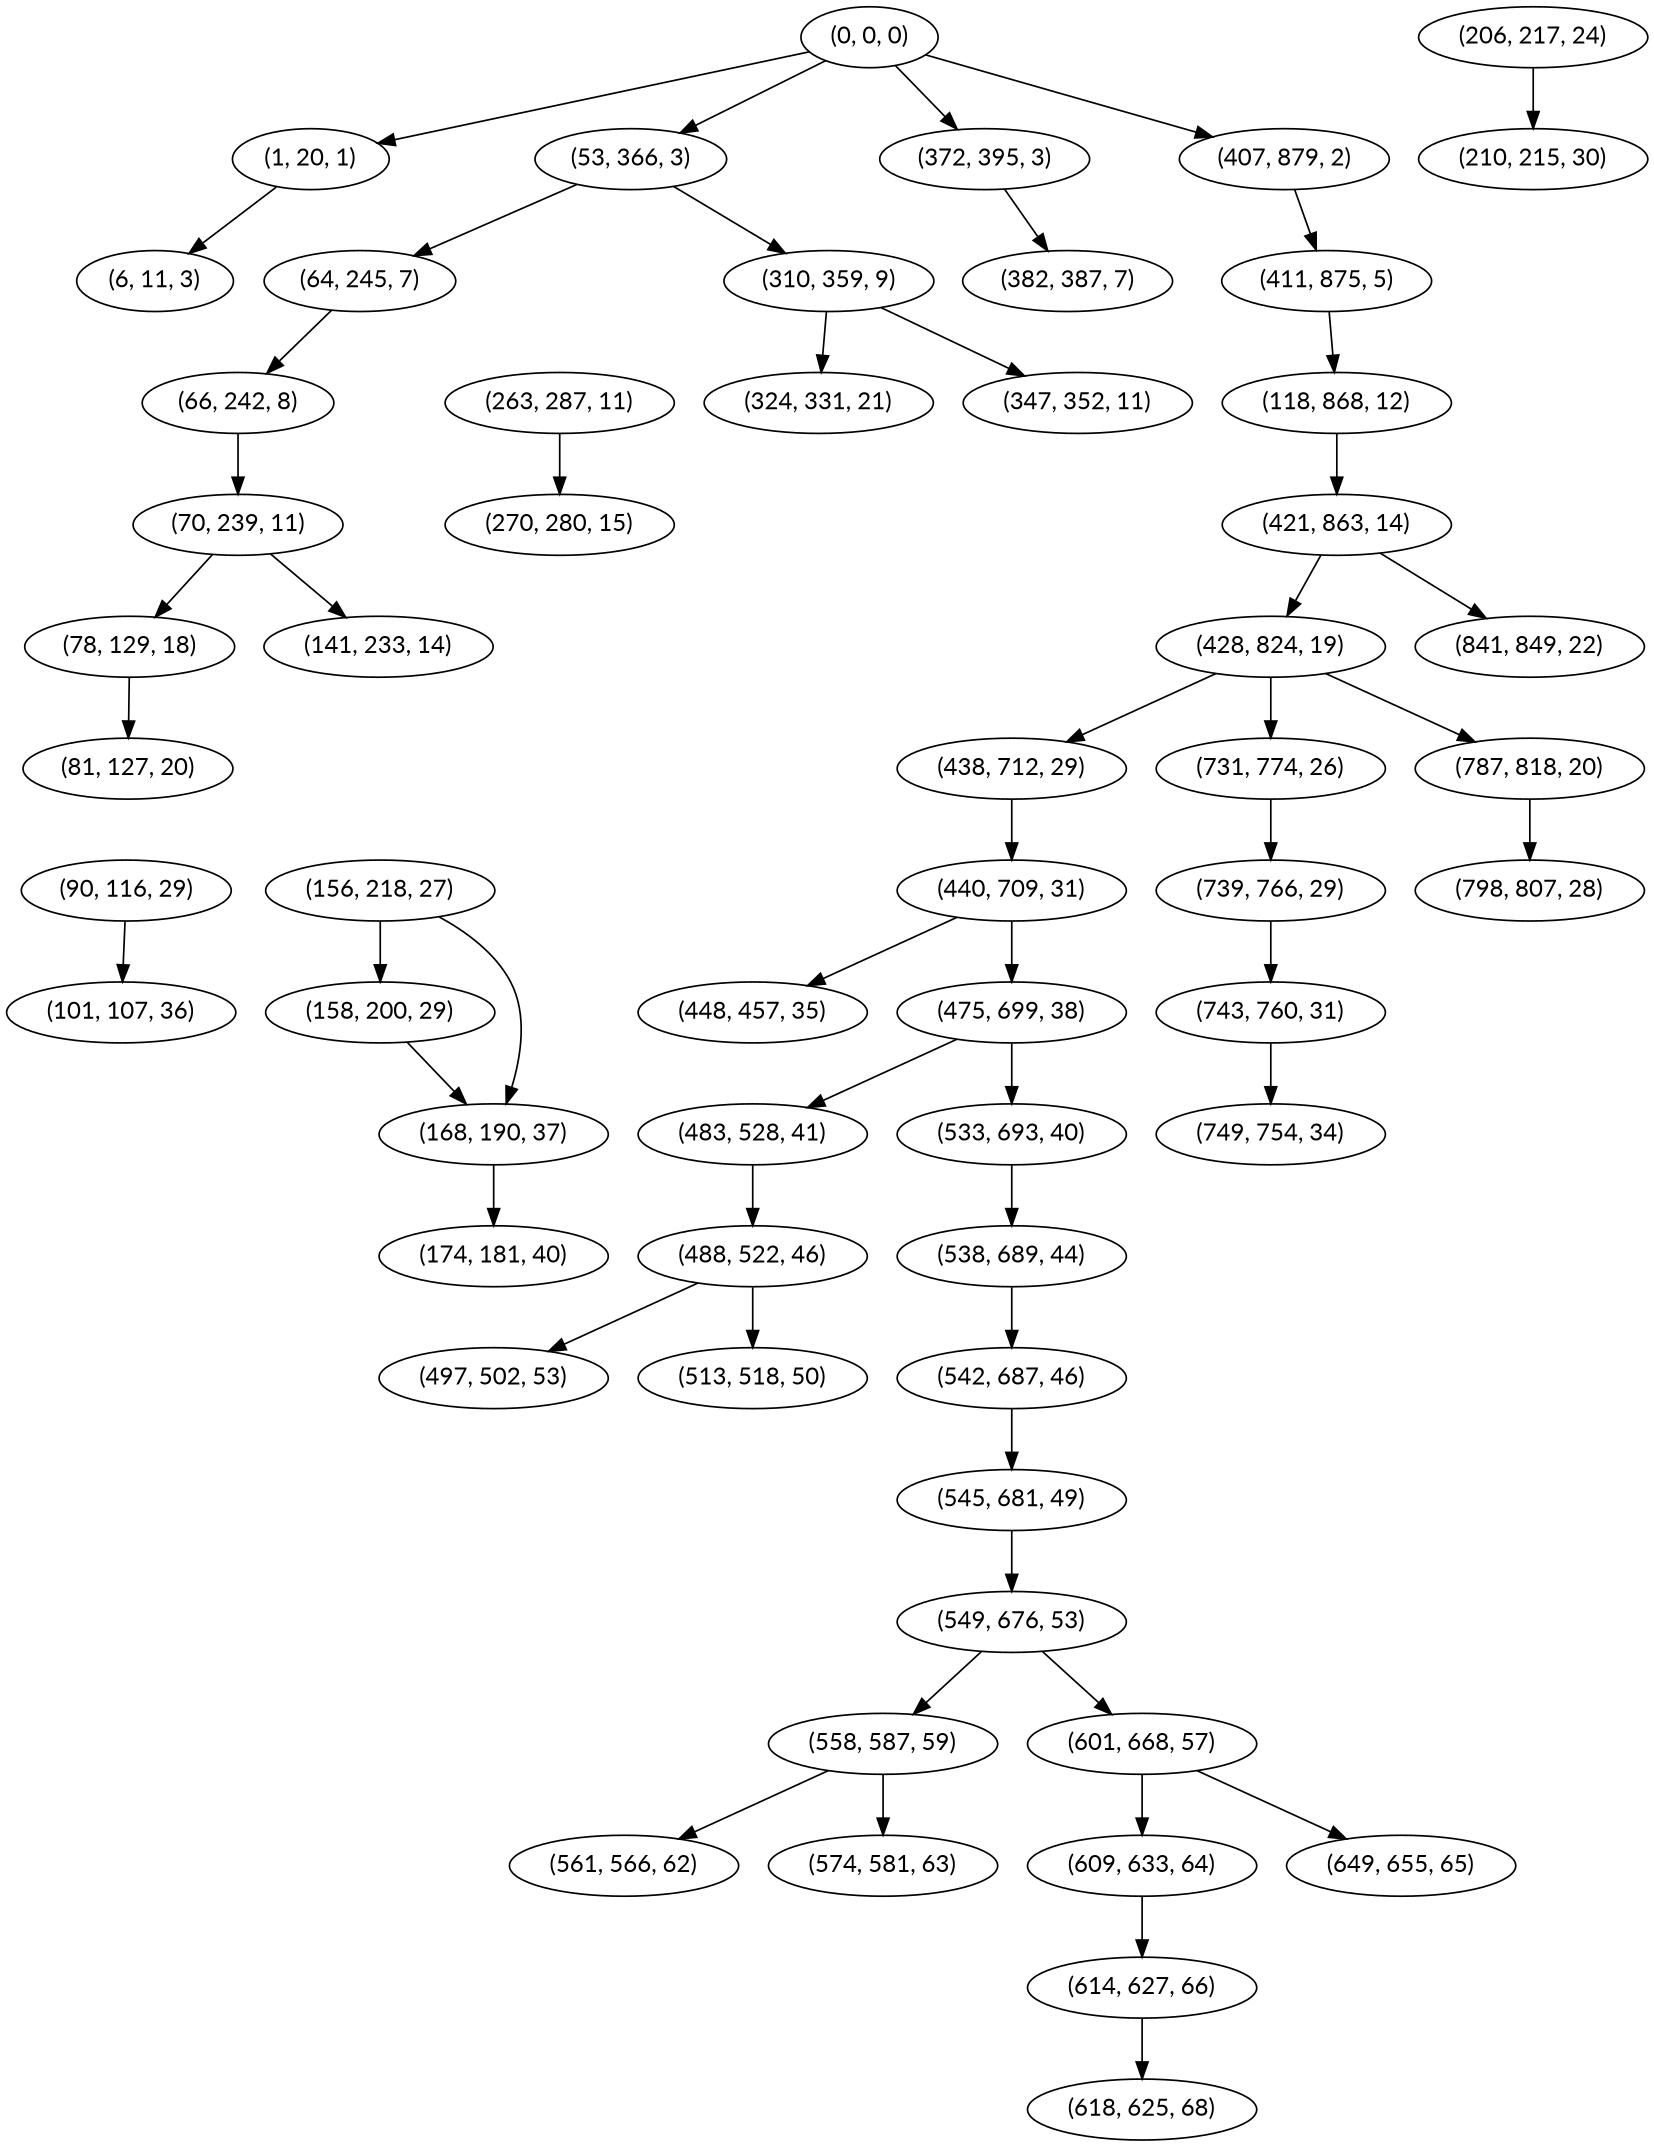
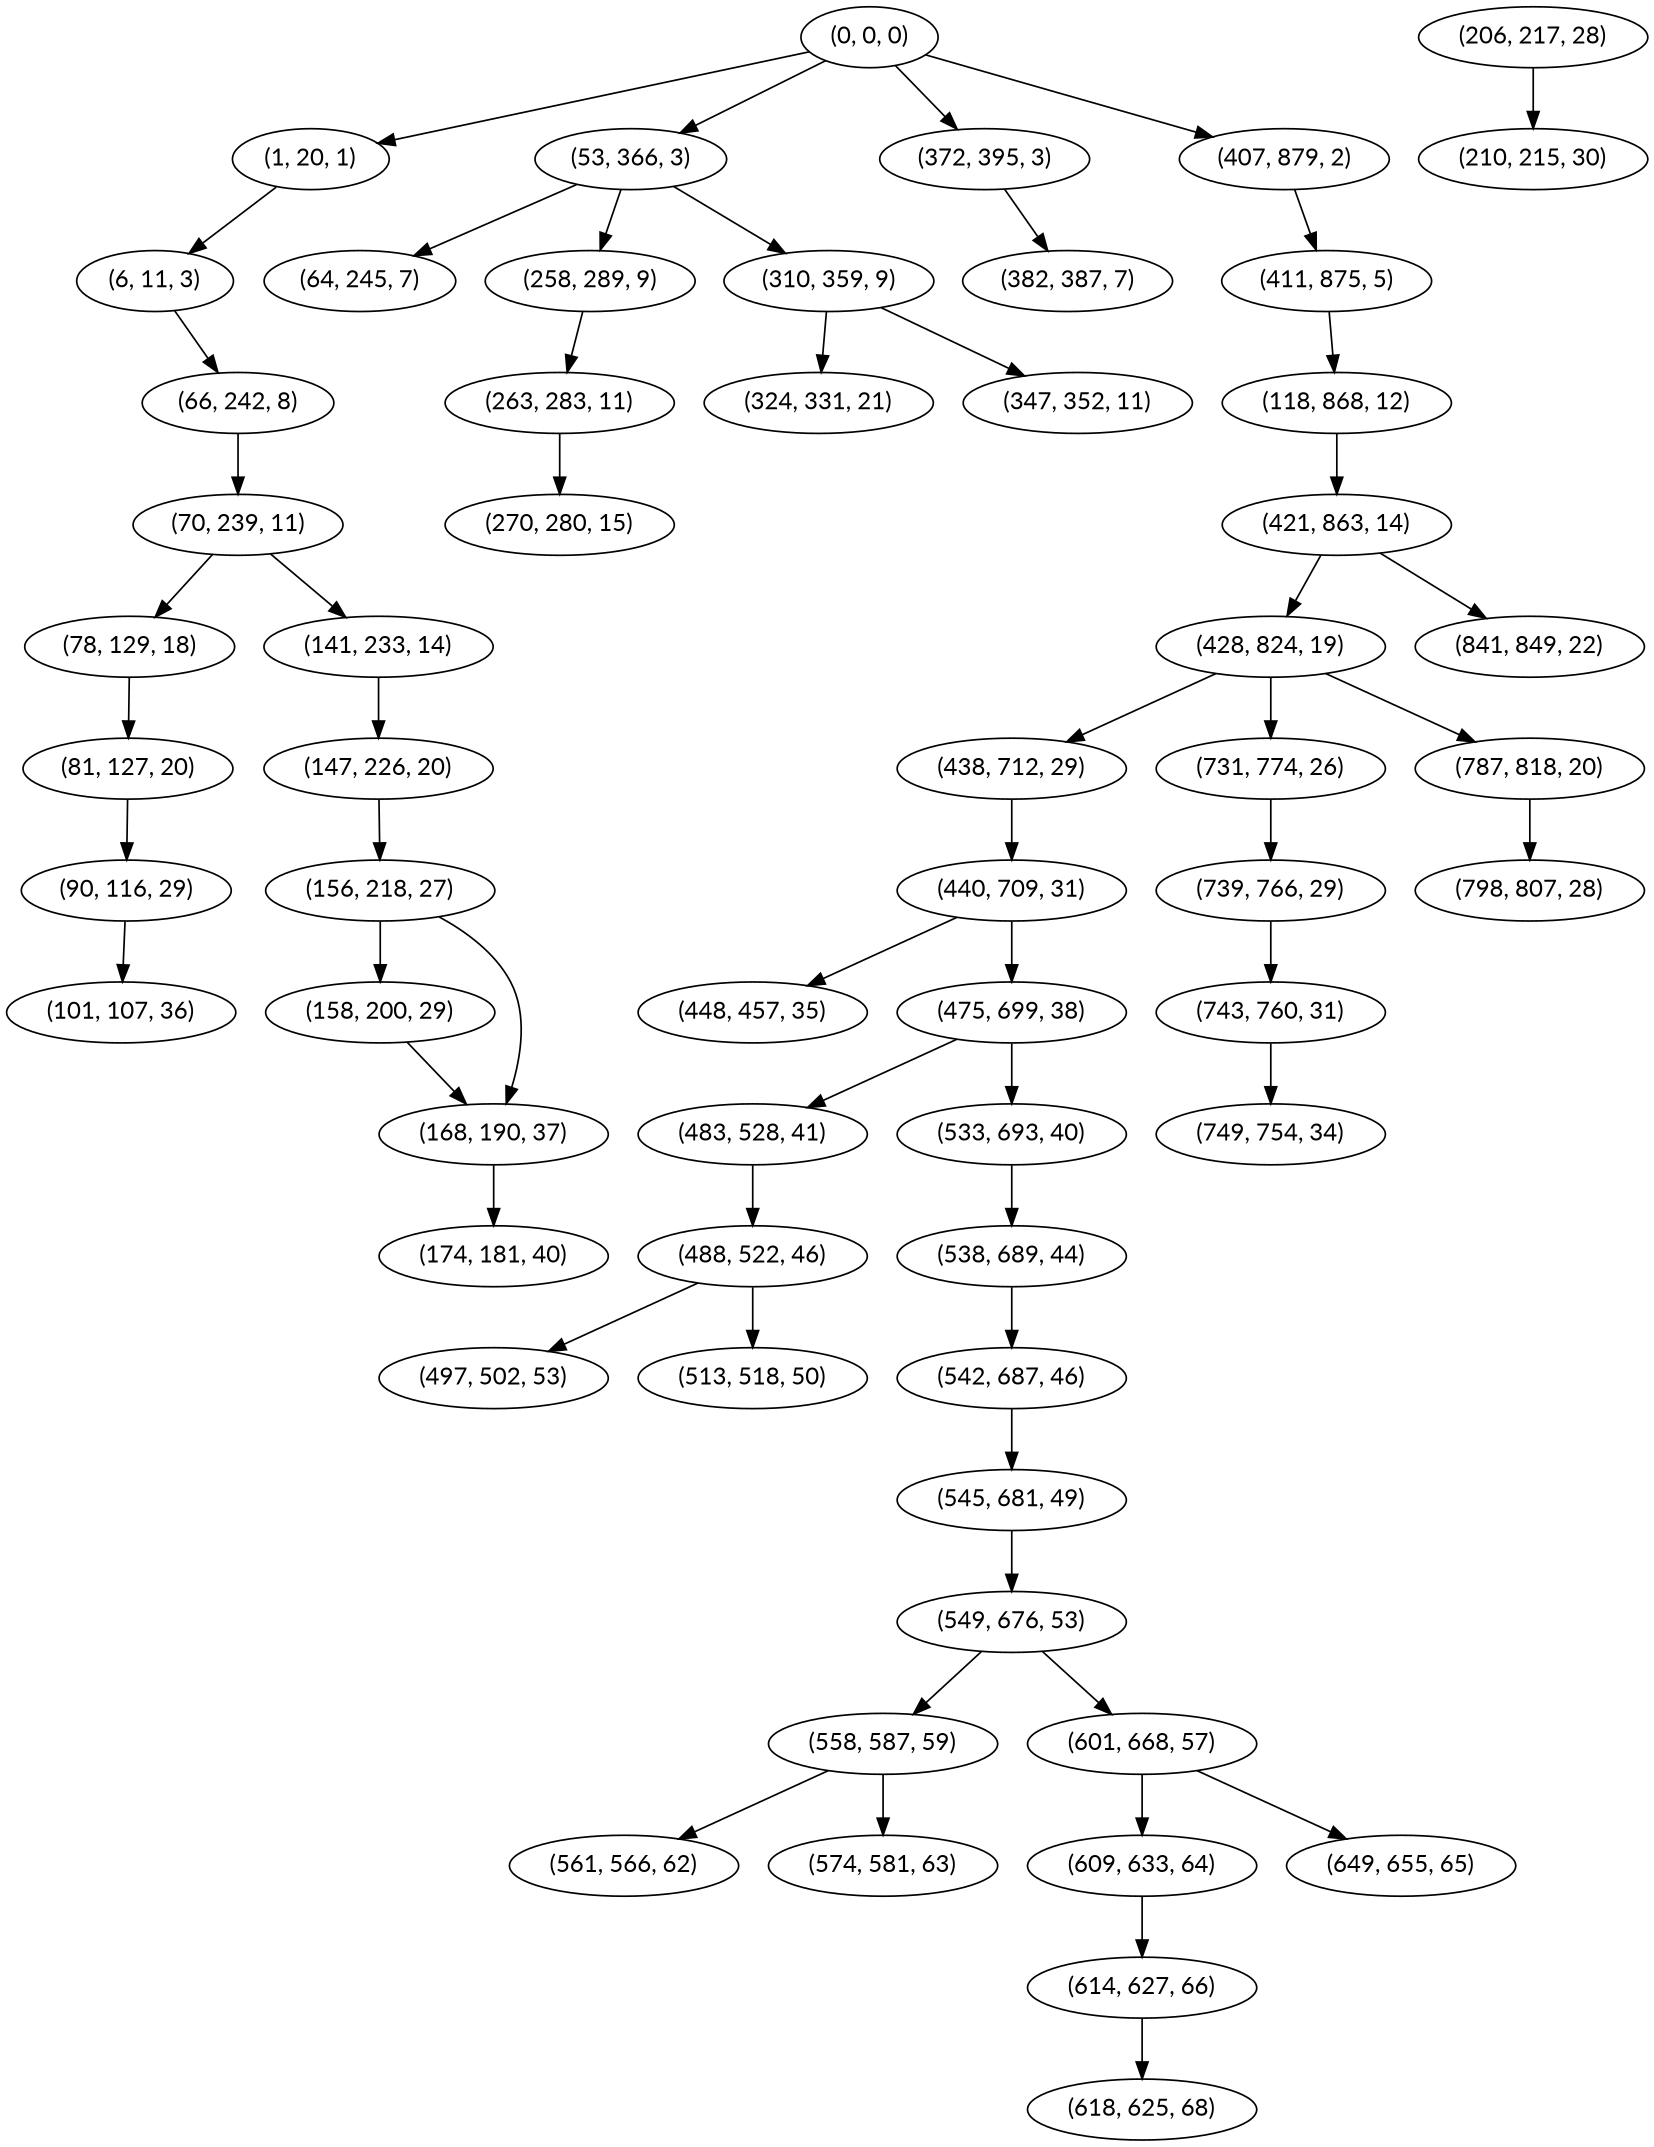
  digraph {
    fontname=Lato
    node [fontname=Lato]
    edge [fontname=Lato]
    "(0, 0, 0)"
    "(1, 20, 1)"
    "(53, 366, 3)"
    "(372, 395, 3)"
    "(407, 879, 2)"
    "(6, 11, 3)"
    "(64, 245, 7)"
+   "(258, 289, 9)"
    "(310, 359, 9)"
    "(382, 387, 7)"
    n11 [label="(411, 875, 5)"]
    "(66, 242, 8)"
-   "(263, 287, 11)"
+   "(263, 287, 11)" [label="(263, 283, 11)"]
    "(324, 331, 21)"
    "(347, 352, 11)"
    "(70, 239, 11)"
    "(78, 129, 18)"
    "(141, 233, 14)"
    "(81, 127, 20)"
+   "(147, 226, 20)"
    "(90, 116, 29)"
    "(101, 107, 36)"
    "(156, 218, 27)"
    "(158, 200, 29)"
    "(168, 190, 37)"
-   "(206, 217, 28)" [label="(206, 217, 24)"]
+   "(206, 217, 28)"
    "(210, 215, 30)"
    "(174, 181, 40)"
    "(270, 280, 15)"
    n30 [label="(118, 868, 12)"]
    "(421, 863, 14)"
    "(428, 824, 19)"
    "(841, 849, 22)"
    "(438, 712, 29)"
    "(731, 774, 26)"
    "(787, 818, 20)"
    "(440, 709, 31)"
    "(739, 766, 29)"
    "(798, 807, 28)"
    "(448, 457, 35)"
    "(475, 699, 38)"
    "(483, 528, 41)"
    "(533, 693, 40)"
    "(488, 522, 46)"
    "(538, 689, 44)"
    "(497, 502, 53)"
    "(513, 518, 50)"
    "(542, 687, 46)"
    "(545, 681, 49)"
    "(549, 676, 53)"
    "(558, 587, 59)"
    "(601, 668, 57)"
    "(561, 566, 62)"
    "(574, 581, 63)"
    "(609, 633, 64)"
    "(649, 655, 65)"
    "(614, 627, 66)"
    "(618, 625, 68)"
    "(743, 760, 31)"
    "(749, 754, 34)"
    "(0, 0, 0)" -> "(1, 20, 1)"
    "(0, 0, 0)" -> "(53, 366, 3)"
    "(0, 0, 0)" -> "(372, 395, 3)"
    "(0, 0, 0)" -> "(407, 879, 2)"
    "(1, 20, 1)" -> "(6, 11, 3)"
    "(53, 366, 3)" -> "(64, 245, 7)"
+   "(53, 366, 3)" -> "(258, 289, 9)"
    "(53, 366, 3)" -> "(310, 359, 9)"
    "(372, 395, 3)" -> "(382, 387, 7)"
    "(407, 879, 2)" -> n11
-   "(64, 245, 7)" -> "(66, 242, 8)"
+   "(6, 11, 3)" -> "(66, 242, 8)"
+   "(258, 289, 9)" -> "(263, 287, 11)"
    "(310, 359, 9)" -> "(324, 331, 21)"
    "(310, 359, 9)" -> "(347, 352, 11)"
    n11 -> n30
    "(66, 242, 8)" -> "(70, 239, 11)"
    "(263, 287, 11)" -> "(270, 280, 15)"
    "(70, 239, 11)" -> "(78, 129, 18)"
    "(70, 239, 11)" -> "(141, 233, 14)"
    "(78, 129, 18)" -> "(81, 127, 20)"
+   "(141, 233, 14)" -> "(147, 226, 20)"
+   "(81, 127, 20)" -> "(90, 116, 29)"
+   "(147, 226, 20)" -> "(156, 218, 27)"
    "(90, 116, 29)" -> "(101, 107, 36)"
    "(156, 218, 27)" -> "(158, 200, 29)"
    "(156, 218, 27)" -> "(168, 190, 37)"
    "(158, 200, 29)" -> "(168, 190, 37)"
    "(168, 190, 37)" -> "(174, 181, 40)"
    "(206, 217, 28)" -> "(210, 215, 30)"
    n30 -> "(421, 863, 14)"
    "(421, 863, 14)" -> "(428, 824, 19)"
    "(421, 863, 14)" -> "(841, 849, 22)"
    "(428, 824, 19)" -> "(438, 712, 29)"
    "(428, 824, 19)" -> "(731, 774, 26)"
    "(428, 824, 19)" -> "(787, 818, 20)"
    "(438, 712, 29)" -> "(440, 709, 31)"
    "(731, 774, 26)" -> "(739, 766, 29)"
    "(787, 818, 20)" -> "(798, 807, 28)"
    "(440, 709, 31)" -> "(448, 457, 35)"
    "(440, 709, 31)" -> "(475, 699, 38)"
    "(739, 766, 29)" -> "(743, 760, 31)"
    "(475, 699, 38)" -> "(483, 528, 41)"
    "(475, 699, 38)" -> "(533, 693, 40)"
    "(483, 528, 41)" -> "(488, 522, 46)"
    "(533, 693, 40)" -> "(538, 689, 44)"
    "(488, 522, 46)" -> "(497, 502, 53)"
    "(488, 522, 46)" -> "(513, 518, 50)"
    "(538, 689, 44)" -> "(542, 687, 46)"
    "(542, 687, 46)" -> "(545, 681, 49)"
    "(545, 681, 49)" -> "(549, 676, 53)"
    "(549, 676, 53)" -> "(558, 587, 59)"
    "(549, 676, 53)" -> "(601, 668, 57)"
    "(558, 587, 59)" -> "(561, 566, 62)"
    "(558, 587, 59)" -> "(574, 581, 63)"
    "(601, 668, 57)" -> "(609, 633, 64)"
    "(601, 668, 57)" -> "(649, 655, 65)"
    "(609, 633, 64)" -> "(614, 627, 66)"
    "(614, 627, 66)" -> "(618, 625, 68)"
    "(743, 760, 31)" -> "(749, 754, 34)"
  }
